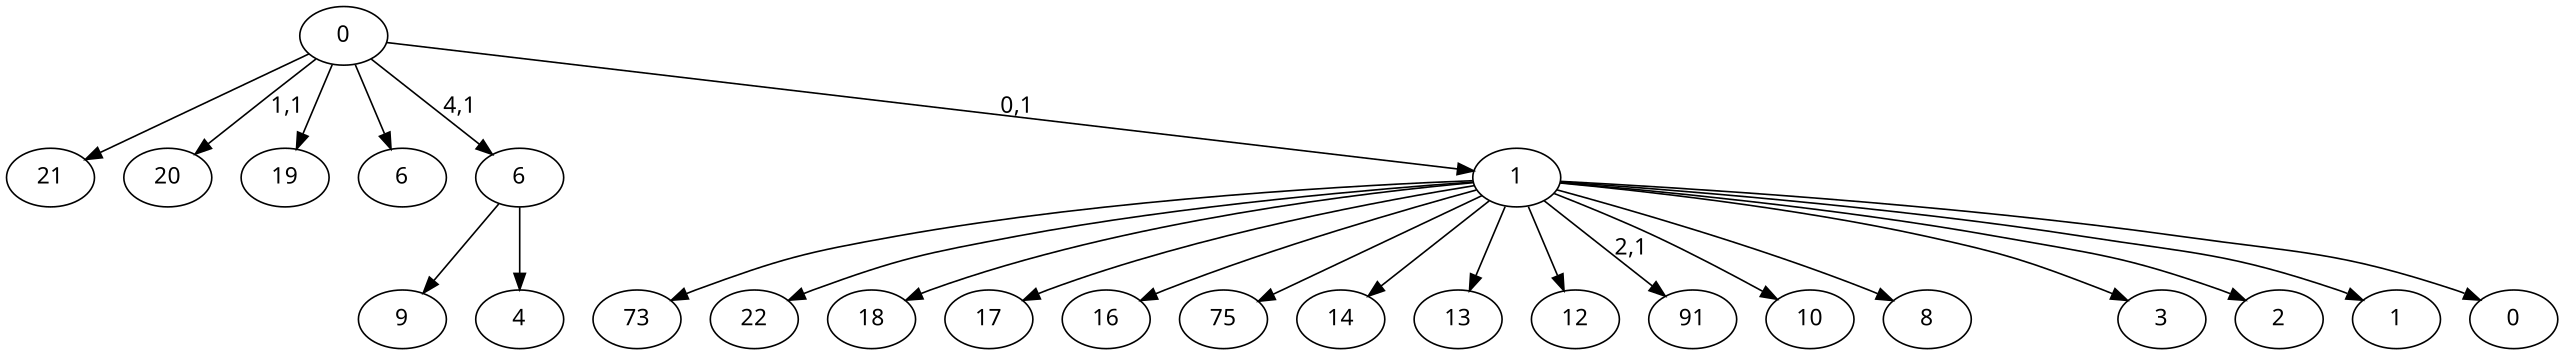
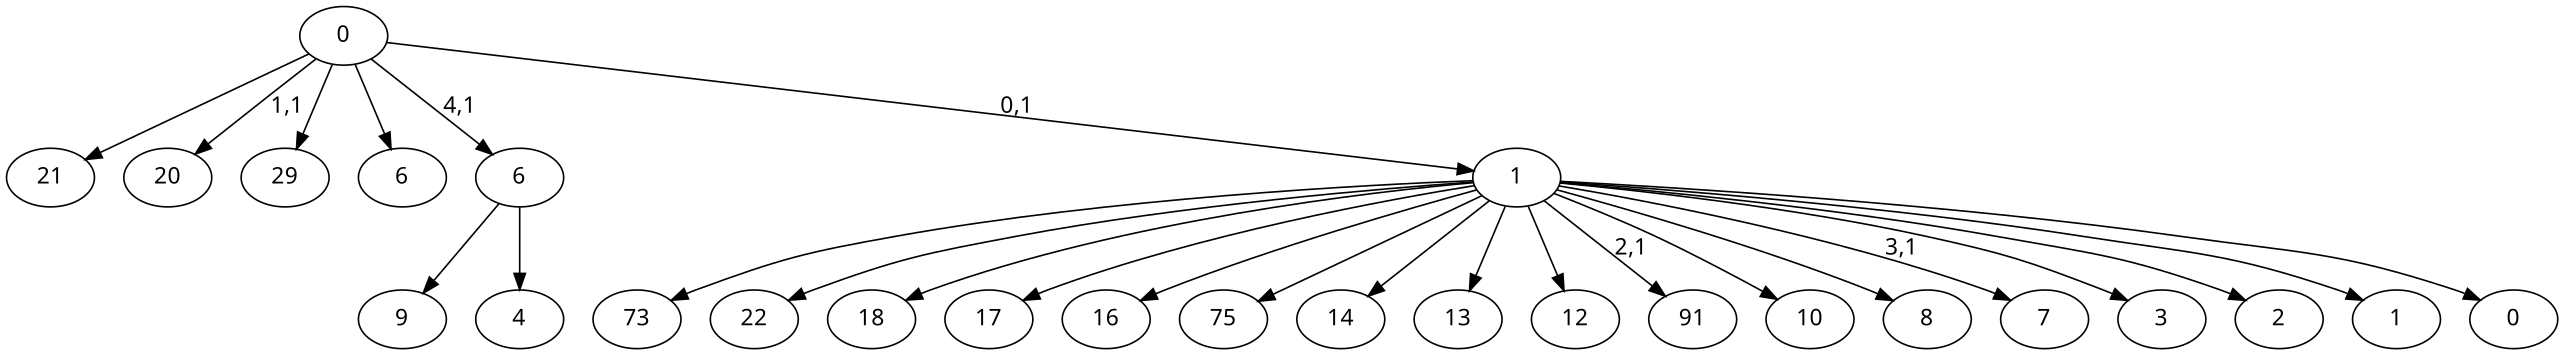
  digraph {
    fontname="Noto Sans"
    node [fontname="Noto Sans"]
    edge [fontname="Noto Sans"]
    n1 [label=73]
    n2 [label=22]
    n3 [label=21]
    n4 [label=20]
-   n5 [label=19]
+   n5 [label=29]
    n6 [label=18]
    n7 [label=17]
    n8 [label=16]
    n9 [label=75]
    n10 [label=14]
    n11 [label=13]
    n12 [label=12]
    n13 [label=91]
    n14 [label=10]
    n15 [label=9]
    n16 [label=8]
+   n17 [label=7]
    n18 [label=6]
    n19 [label=4]
    6
    n21 [label=3]
    n22 [label=2]
    n23 [label=1]
    n24 [label=0]
    1
    0
    6 -> n15
    6 -> n19
    1 -> n1
    1 -> n2
    1 -> n6
    1 -> n7
    1 -> n8
    1 -> n9
    1 -> n10
    1 -> n11
    1 -> n12
    1 -> n13 [label="2,1"]
    1 -> n14
    1 -> n16
+   1 -> n17 [label="3,1"]
    1 -> n21
    1 -> n22
    1 -> n23
    1 -> n24
    0 -> n3
    0 -> n4 [label="1,1"]
    0 -> n5
    0 -> n18
    0 -> 6 [label="4,1"]
    0 -> 1 [label="0,1"]
  }
